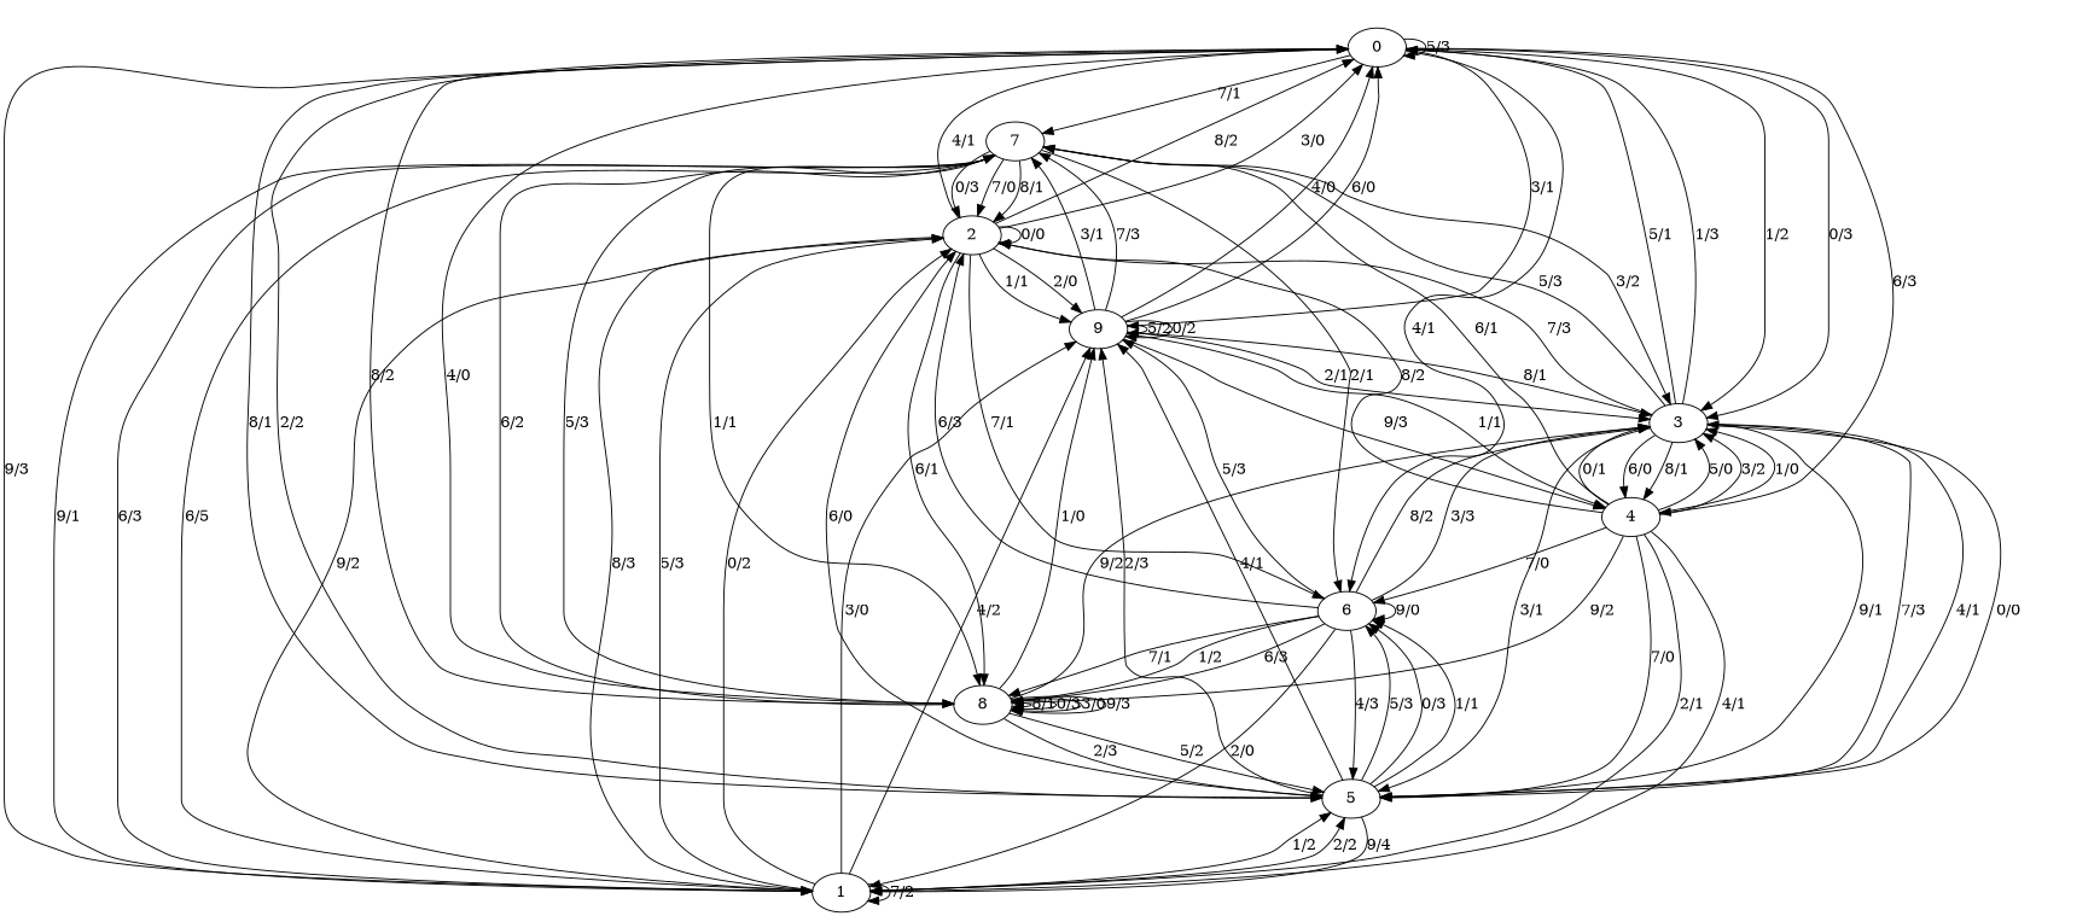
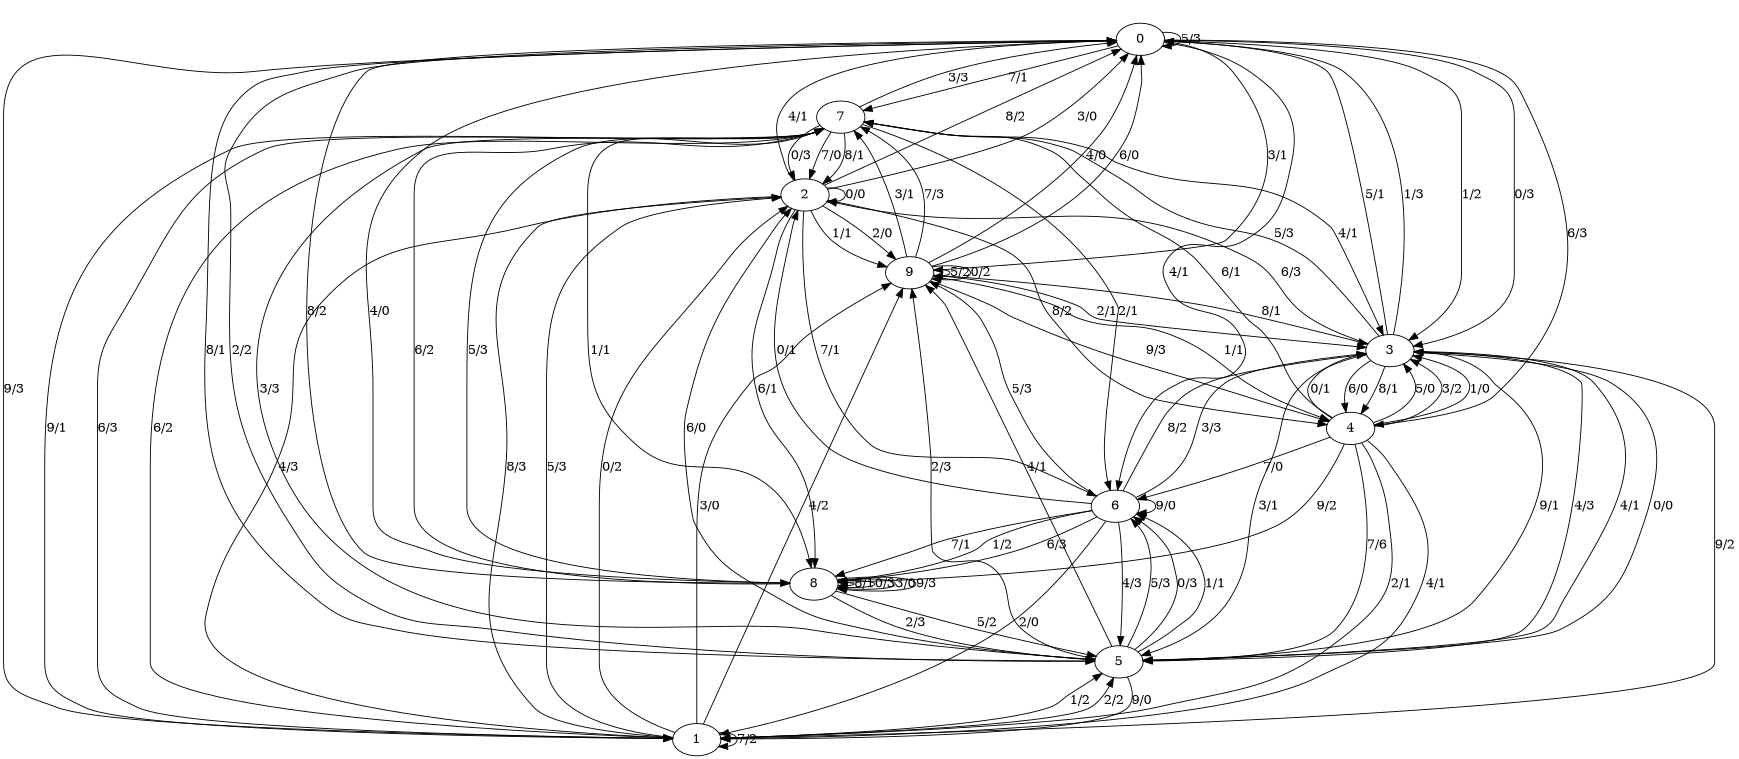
  digraph {
    0
    7
    8
    1
    5
    4
    3
    6
    9
    2
    0 -> 0 [label="5/3"]
    0 -> 7 [label="7/1"]
    0 -> 8 [label="8/2"]
    0 -> 1 [label="9/3"]
    0 -> 5 [label="2/2"]
    0 -> 4 [label="6/3"]
    0 -> 3 [label="0/3"]
    0 -> 3 [label="1/2"]
    0 -> 6 [label="4/1"]
    0 -> 9 [label="3/1"]
+   7 -> 0 [label="3/3"]
    7 -> 8 [label="5/3"]
    7 -> 8 [label="1/1"]
    7 -> 1 [label="9/1"]
    7 -> 1 [label="6/3"]
-   7 -> 3 [label="3/2"]
+   7 -> 3 [label="4/1"]
    7 -> 6 [label="2/1"]
    7 -> 2 [label="7/0"]
    7 -> 2 [label="8/1"]
    7 -> 2 [label="0/3"]
    8 -> 0 [label="4/0"]
    8 -> 7 [label="6/2"]
    8 -> 8 [label="8/1"]
    8 -> 8 [label="0/3"]
    8 -> 8 [label="3/0"]
    8 -> 8 [label="9/3"]
    8 -> 5 [label="2/3"]
    8 -> 5 [label="5/2"]
-   8 -> 9 [label="1/0"]
-   1 -> 7 [label="6/5"]
+   1 -> 7 [label="6/2"]
    1 -> 1 [label="7/2"]
    1 -> 5 [label="1/2"]
    1 -> 5 [label="2/2"]
-   8 -> 3 [label="9/2"]
+   1 -> 3 [label="9/2"]
    1 -> 9 [label="3/0"]
    1 -> 9 [label="4/2"]
    1 -> 2 [label="8/3"]
    1 -> 2 [label="5/3"]
    1 -> 2 [label="0/2"]
    5 -> 0 [label="8/1"]
-   5 -> 1 [label="9/4"]
-   5 -> 3 [label="7/3"]
+   5 -> 7 [label="3/3"]
+   5 -> 1 [label="9/0"]
+   5 -> 3 [label="4/3"]
    5 -> 6 [label="5/3"]
    5 -> 6 [label="0/3"]
    5 -> 6 [label="1/1"]
    5 -> 9 [label="4/1"]
    5 -> 9 [label="2/3"]
    5 -> 2 [label="6/0"]
    4 -> 7 [label="6/1"]
    4 -> 8 [label="9/2"]
    4 -> 1 [label="2/1"]
    4 -> 1 [label="4/1"]
-   4 -> 5 [label="7/0"]
+   4 -> 5 [label="7/6"]
    4 -> 3 [label="5/0"]
    4 -> 3 [label="3/2"]
    4 -> 3 [label="1/0"]
    4 -> 3 [label="0/1"]
    4 -> 6 [label="7/0"]
-   4 -> 2 [label="8/2"]
+   2 -> 4 [label="8/2"]
    3 -> 0 [label="5/1"]
    3 -> 0 [label="1/3"]
    3 -> 7 [label="5/3"]
    3 -> 5 [label="4/1"]
    3 -> 5 [label="0/0"]
    3 -> 5 [label="3/1"]
    3 -> 5 [label="9/1"]
    3 -> 4 [label="8/1"]
    3 -> 4 [label="6/0"]
-   3 -> 2 [label="7/3"]
+   3 -> 2 [label="6/3"]
    6 -> 8 [label="7/1"]
    6 -> 8 [label="1/2"]
    6 -> 8 [label="6/3"]
    6 -> 1 [label="2/0"]
    6 -> 5 [label="4/3"]
    6 -> 3 [label="3/3"]
    6 -> 3 [label="8/2"]
    6 -> 6 [label="9/0"]
    6 -> 9 [label="5/3"]
-   6 -> 2 [label="6/3"]
+   6 -> 2 [label="0/1"]
    9 -> 0 [label="4/0"]
    9 -> 0 [label="6/0"]
    9 -> 7 [label="3/1"]
    9 -> 7 [label="7/3"]
    9 -> 4 [label="9/3"]
    9 -> 4 [label="1/1"]
    9 -> 3 [label="2/1"]
    9 -> 3 [label="8/1"]
    9 -> 9 [label="5/2"]
    9 -> 9 [label="0/2"]
    2 -> 0 [label="4/1"]
    2 -> 0 [label="8/2"]
    2 -> 0 [label="3/0"]
    2 -> 8 [label="6/1"]
-   2 -> 1 [label="9/2"]
+   2 -> 1 [label="4/3"]
    2 -> 6 [label="7/1"]
    2 -> 9 [label="2/0"]
    2 -> 9 [label="1/1"]
    2 -> 2 [label="0/0"]
  }
